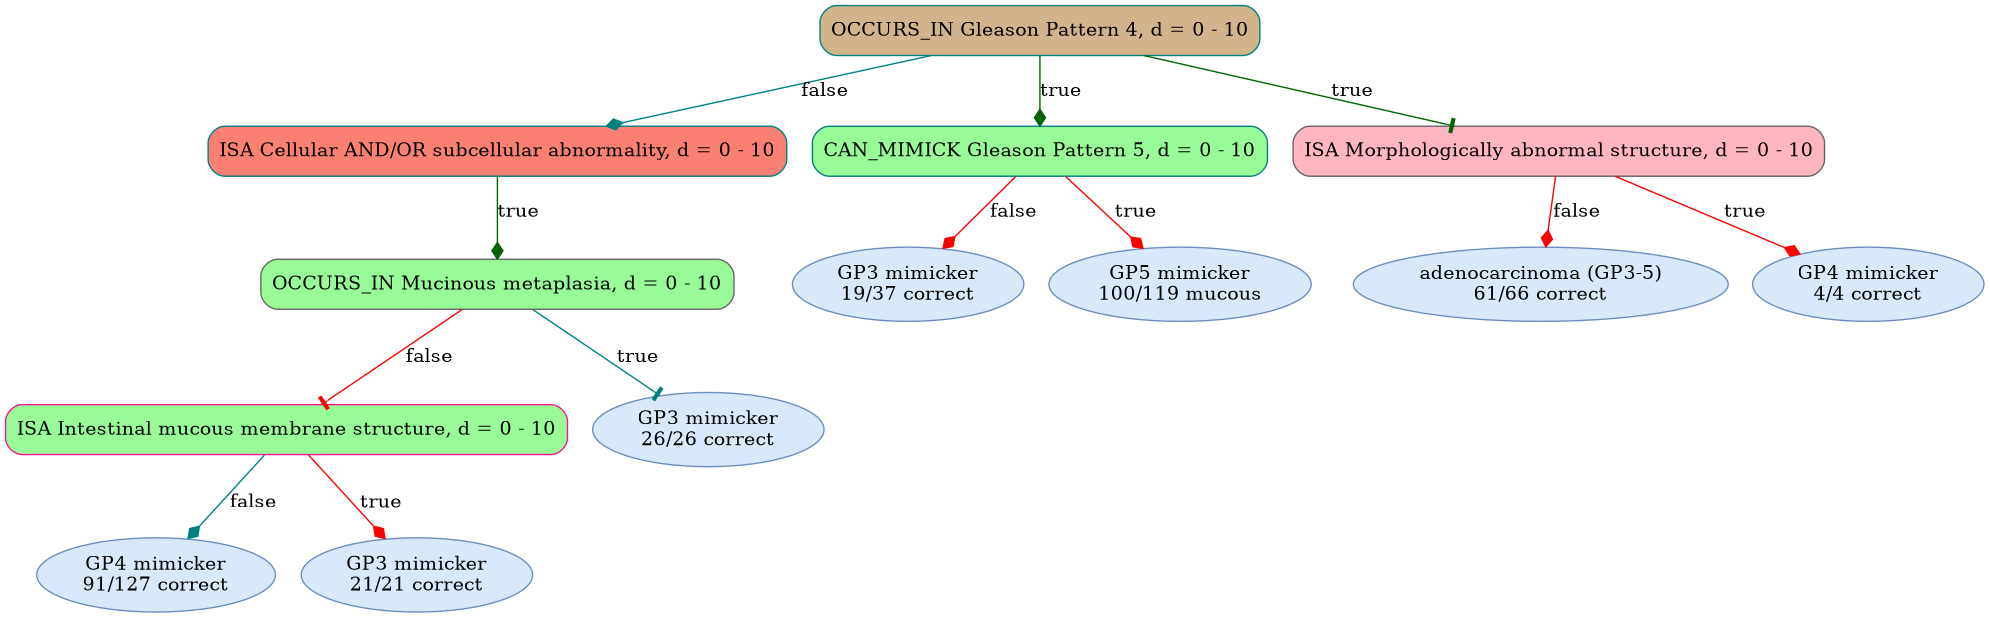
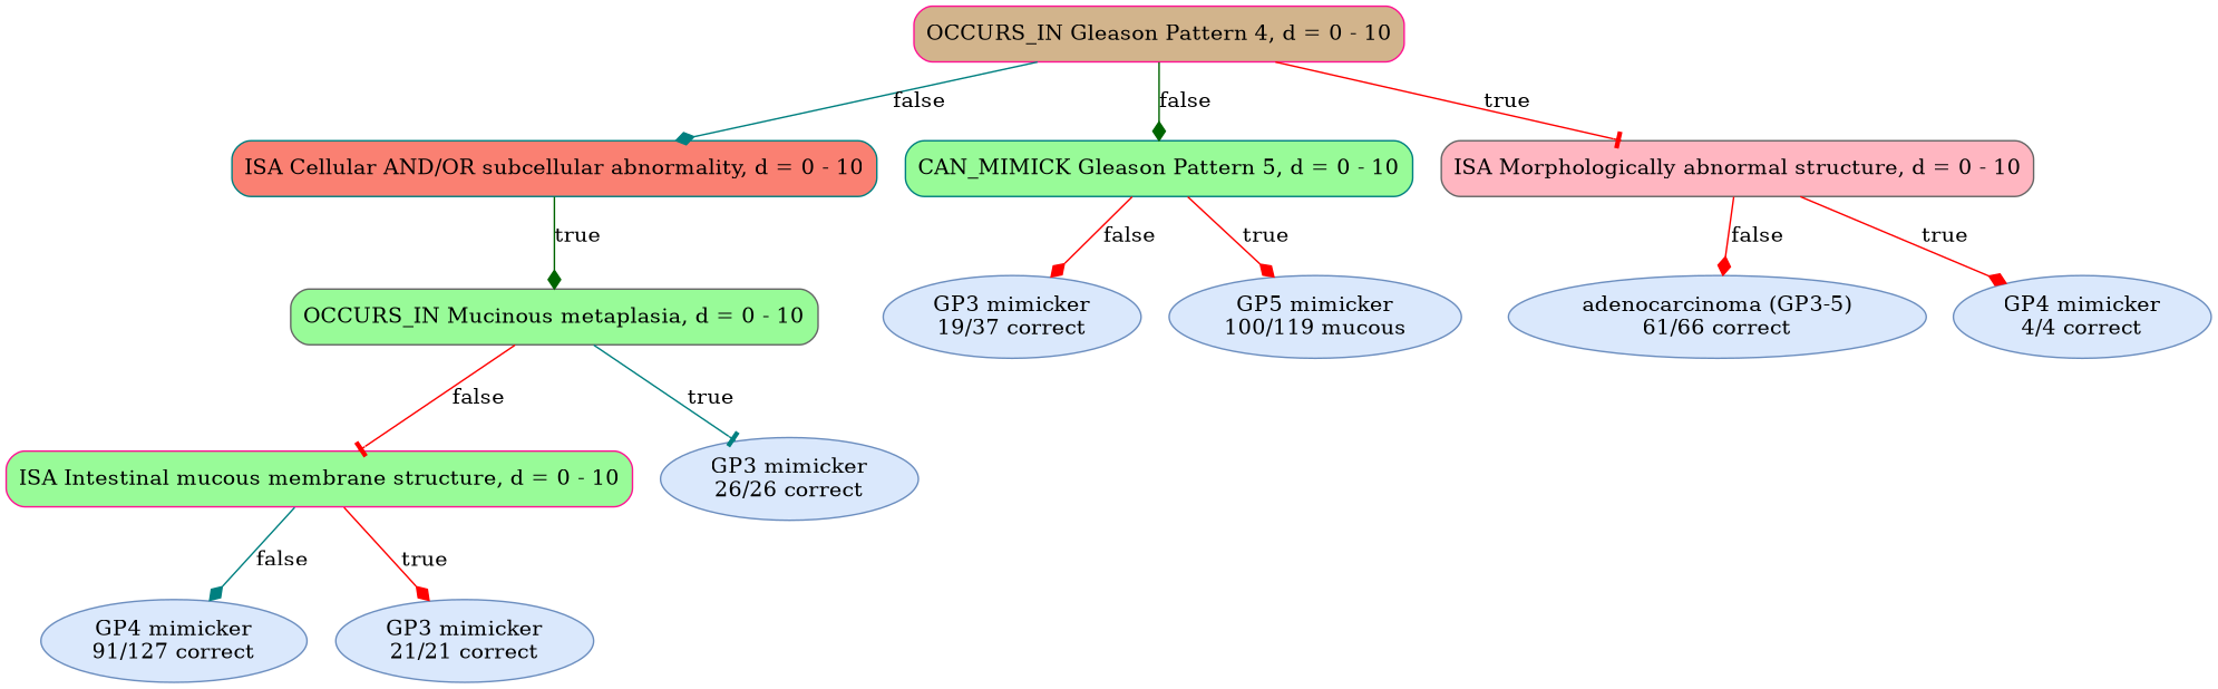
  digraph {
    fontname="Times-Roman"
    node [color="#6C8EBF" fillcolor="#DAE8FC" fontname="Times-Roman" shape=ellipse style="rounded,filled"]
    edge [arrowhead=diamond color=red]
    n1 [color=teal fillcolor=salmon label="ISA Cellular AND/OR subcellular abnormality, d = 0 - 10" shape=box]
    n2 [color=gray40 fillcolor=palegreen label="OCCURS_IN Mucinous metaplasia, d = 0 - 10" shape=box]
-   n3 [color=teal fillcolor=tan label="OCCURS_IN Gleason Pattern 4, d = 0 - 10" shape=box]
+   n3 [color=deeppink fillcolor=tan label="OCCURS_IN Gleason Pattern 4, d = 0 - 10" shape=box]
    n4 [color=teal fillcolor=palegreen label="CAN_MIMICK Gleason Pattern 5, d = 0 - 10" shape=box]
    n5 [color=gray40 fillcolor=lightpink label="ISA Morphologically abnormal structure, d = 0 - 10" shape=box]
    n6 [color=deeppink fillcolor=palegreen label="ISA Intestinal mucous membrane structure, d = 0 - 10" shape=box]
    n7 [label=<GP3 mimicker<br/>26/26 correct>]
    n8 [label=<GP3 mimicker<br/>19/37 correct>]
    n9 [label=<GP5 mimicker<br/>100/119 mucous>]
    n10 [label=<adenocarcinoma (GP3-5)<br/>61/66 correct>]
    n11 [label=<GP4 mimicker<br/>4/4 correct>]
    n12 [label=<GP4 mimicker<br/>91/127 correct>]
    n13 [label=<GP3 mimicker<br/>21/21 correct>]
    n1 -> n2 [color=darkgreen label=true]
    n2 -> n6 [arrowhead=tee label=false]
    n2 -> n7 [arrowhead=tee color=teal label=true]
    n3 -> n1 [color=teal label=false]
-   n3 -> n4 [color=darkgreen label=true]
-   n3 -> n5 [arrowhead=tee color=darkgreen label=true]
+   n3 -> n4 [color=darkgreen label=false]
+   n3 -> n5 [arrowhead=tee label=true]
    n4 -> n8 [label=false]
    n4 -> n9 [label=true]
    n5 -> n10 [label=false]
    n5 -> n11 [label=true]
    n6 -> n12 [color=teal label=false]
    n6 -> n13 [label=true]
  }
